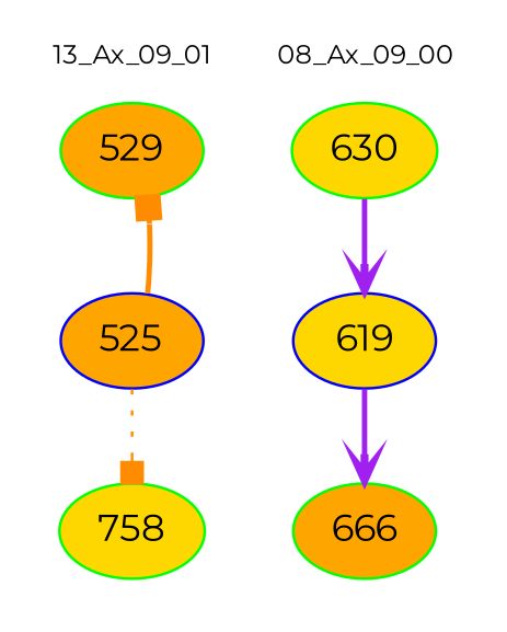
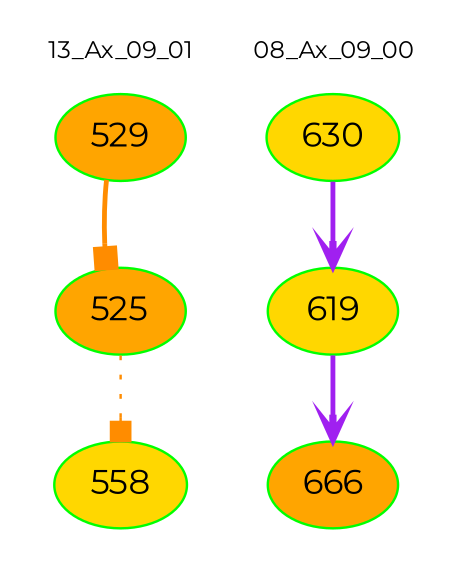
  digraph {
    fontname=Montserrat
    node [color=green fillcolor=orange fontname=Montserrat style=filled]
    edge [arrowhead=box color=darkorange fontname=Montserrat style=bold]
    n1 [label=529]
-   n2 [color=blue label=525]
-   n3 [fillcolor=gold label=758]
+   n2 [label=525]
+   n3 [fillcolor=gold label=558]
    n4 [fillcolor=gold label=630]
-   n5 [color=blue fillcolor=gold label=619]
+   n5 [fillcolor=gold label=619]
    n6 [label=666]
    subgraph cluster_1 {
      color=white
      fontsize=10
      label="13_Ax_09_01"
      n1
      n2
      n3
    }
    subgraph cluster_2 {
      color=white
      fontsize=10
      label="08_Ax_09_00"
      n4
      n5
      n6
    }
-   n2 -> n1
+   n1 -> n2
    n2 -> n3 [style=dotted]
    n4 -> n5 [arrowhead=vee color=purple]
    n5 -> n6 [arrowhead=vee color=purple]
  }
